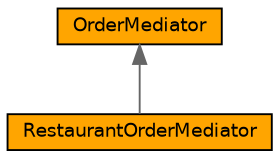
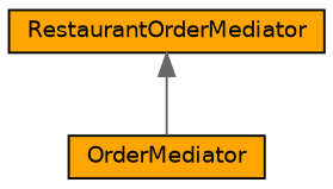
  digraph {
    node [color=black fillcolor=orange fontname=Helvetica fontsize=10 shape=record style=filled]
    n1 [fontcolor=black height=0.2 label=RestaurantOrderMediator width=0.4]
    n2 [height=0.2 label=OrderMediator width=0.4]
-   n2 -> n1 [color=gray40 dir=back fontname=Helvetica fontsize=10 labelfontname=Helvetica labelfontsize=10 style=solid]
+   n1 -> n2 [color=gray40 dir=back fontname=Helvetica fontsize=10 labelfontname=Helvetica labelfontsize=10 style=solid]
  }
